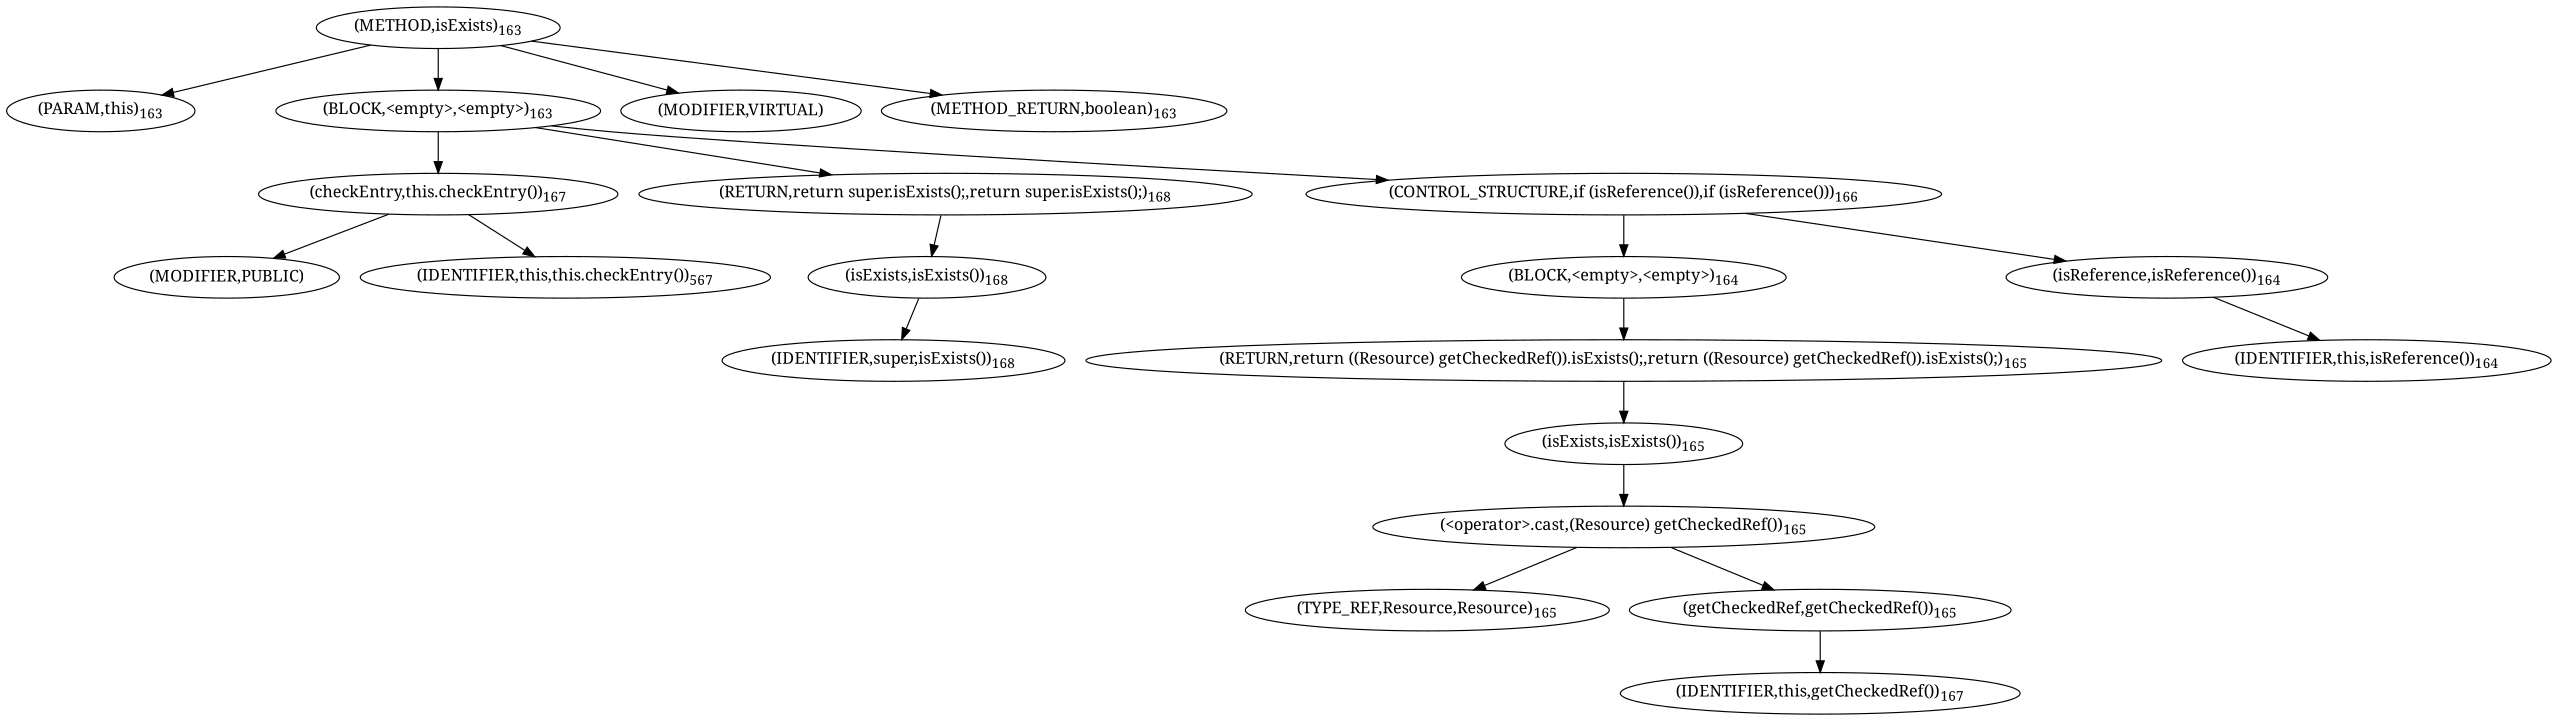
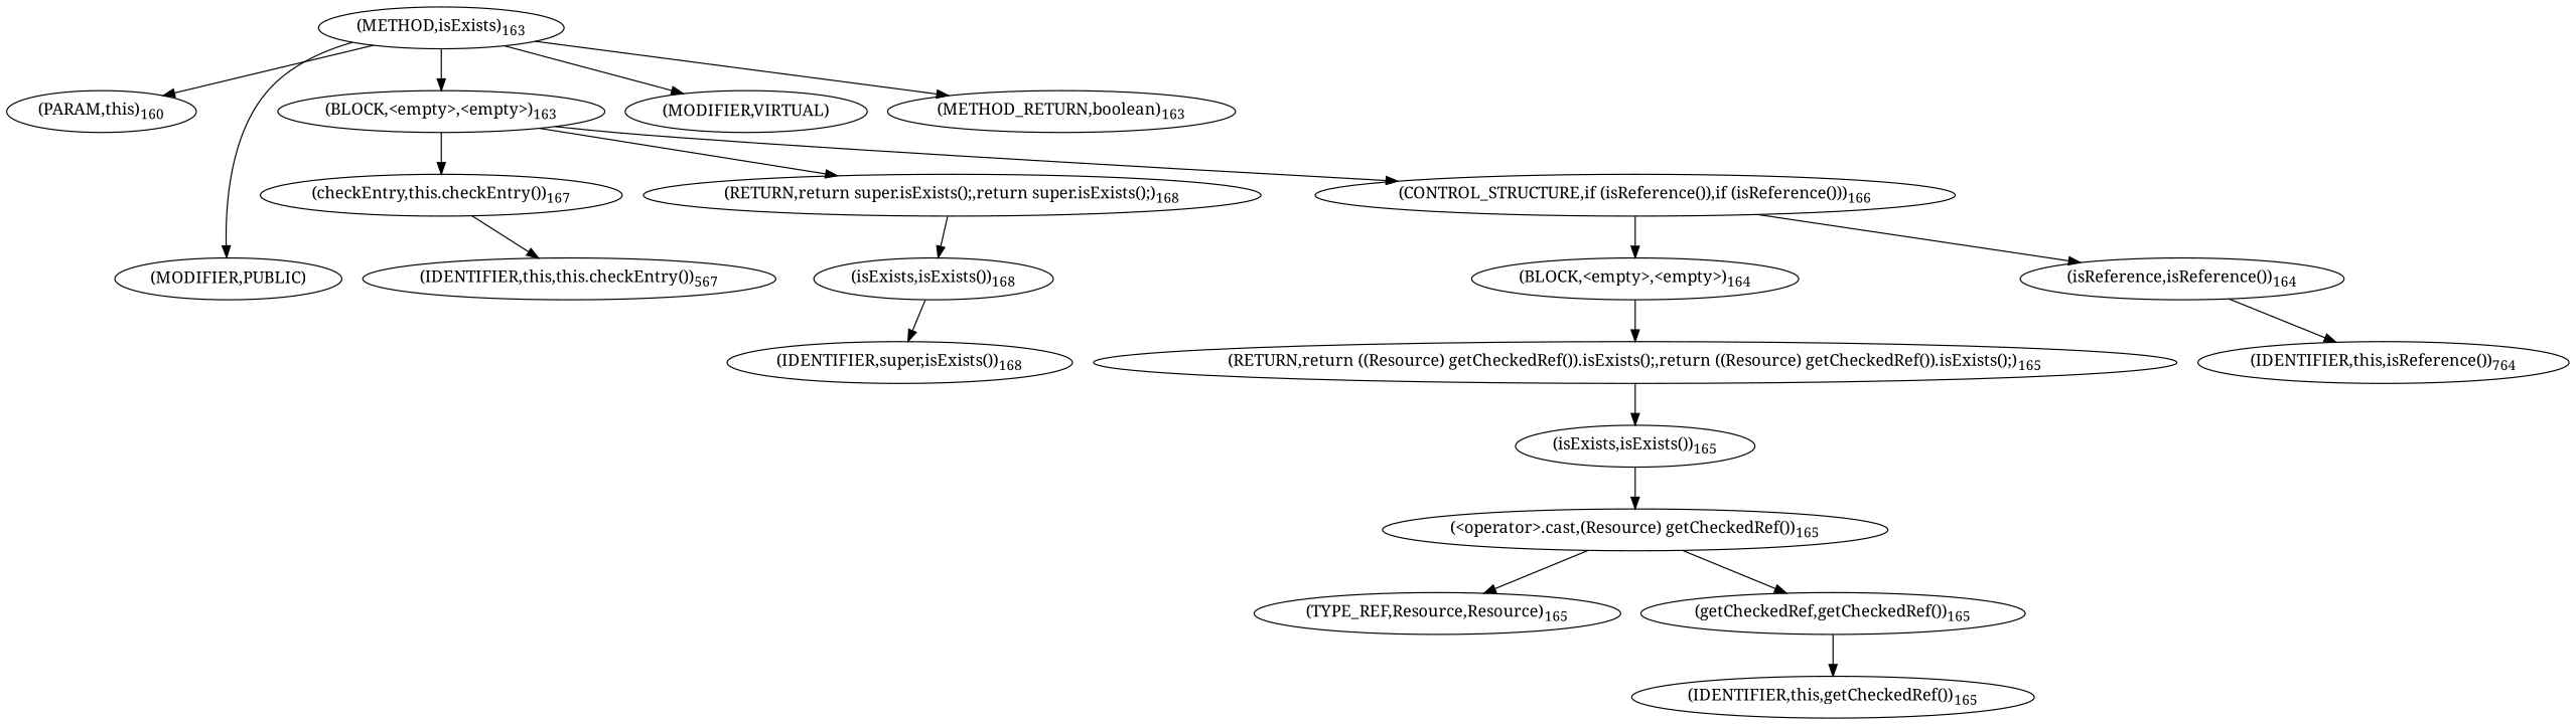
  digraph {
    fontname="Noto Serif"
    node [fontname="Noto Serif"]
    edge [fontname="Noto Serif"]
    n1 [label=<(METHOD,isExists)<SUB>163</SUB>>]
-   n2 [label=<(PARAM,this)<SUB>163</SUB>>]
+   n2 [label=<(PARAM,this)<SUB>160</SUB>>]
    n3 [label=<(BLOCK,&lt;empty&gt;,&lt;empty&gt;)<SUB>163</SUB>>]
    n4 [label=<(MODIFIER,PUBLIC)>]
    n5 [label=<(MODIFIER,VIRTUAL)>]
    n6 [label=<(METHOD_RETURN,boolean)<SUB>163</SUB>>]
    n7 [label=<(CONTROL_STRUCTURE,if (isReference()),if (isReference()))<SUB>166</SUB>>]
    n8 [label=<(checkEntry,this.checkEntry())<SUB>167</SUB>>]
    n9 [label=<(RETURN,return super.isExists();,return super.isExists();)<SUB>168</SUB>>]
    n10 [label=<(isReference,isReference())<SUB>164</SUB>>]
    n11 [label=<(BLOCK,&lt;empty&gt;,&lt;empty&gt;)<SUB>164</SUB>>]
    n12 [label=<(IDENTIFIER,this,this.checkEntry())<SUB>567</SUB>>]
    n13 [label=<(isExists,isExists())<SUB>168</SUB>>]
-   n14 [label=<(IDENTIFIER,this,isReference())<SUB>164</SUB>>]
+   n14 [label=<(IDENTIFIER,this,isReference())<SUB>764</SUB>>]
    n15 [label=<(RETURN,return ((Resource) getCheckedRef()).isExists();,return ((Resource) getCheckedRef()).isExists();)<SUB>165</SUB>>]
    n16 [label=<(isExists,isExists())<SUB>165</SUB>>]
    n17 [label=<(&lt;operator&gt;.cast,(Resource) getCheckedRef())<SUB>165</SUB>>]
    n18 [label=<(TYPE_REF,Resource,Resource)<SUB>165</SUB>>]
    n19 [label=<(getCheckedRef,getCheckedRef())<SUB>165</SUB>>]
-   n20 [label=<(IDENTIFIER,this,getCheckedRef())<SUB>167</SUB>>]
+   n20 [label=<(IDENTIFIER,this,getCheckedRef())<SUB>165</SUB>>]
    n21 [label=<(IDENTIFIER,super,isExists())<SUB>168</SUB>>]
    n1 -> n2
    n1 -> n3
-   n8 -> n4
+   n1 -> n4
    n1 -> n5
    n1 -> n6
    n3 -> n7
    n3 -> n8
    n3 -> n9
    n7 -> n10
    n7 -> n11
    n8 -> n12
    n9 -> n13
    n10 -> n14
    n11 -> n15
    n13 -> n21
    n15 -> n16
    n16 -> n17
    n17 -> n18
    n17 -> n19
    n19 -> n20
  }
